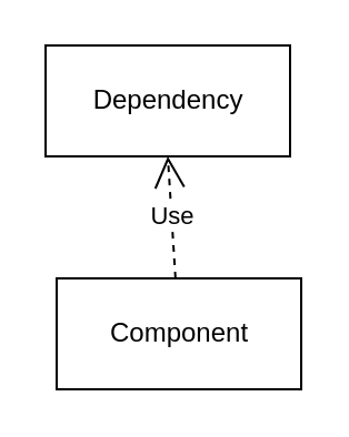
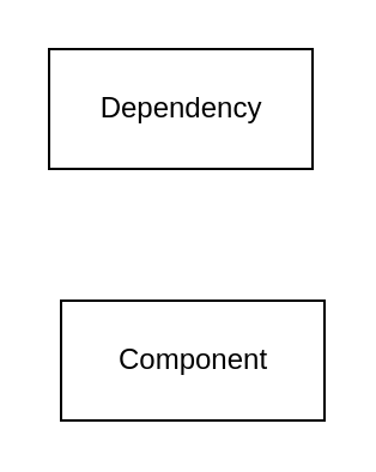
  <mxCell id="0" />
  <mxCell id="1" parent="0" />
  <mxCell id="2" value="Component" style="html=1;" vertex="1" parent="1"><mxGeometry x="25" y="125" width="110" height="50" as="geometry" /></mxCell>
  <mxCell id="3" value="Dependency" style="html=1;" vertex="1" parent="1"><mxGeometry x="20" y="20" width="110" height="50" as="geometry" /></mxCell>
- <mxCell id="4" value="Use" style="endArrow=open;endSize=12;dashed=1;html=1;entryX=0.5;entryY=1;entryDx=0;entryDy=0;" edge="1" parent="1" source="2" target="3"><mxGeometry width="160" relative="1" as="geometry"><mxPoint x="-70" y="190" as="sourcePoint" /><mxPoint x="90" y="190" as="targetPoint" /></mxGeometry></mxCell>
